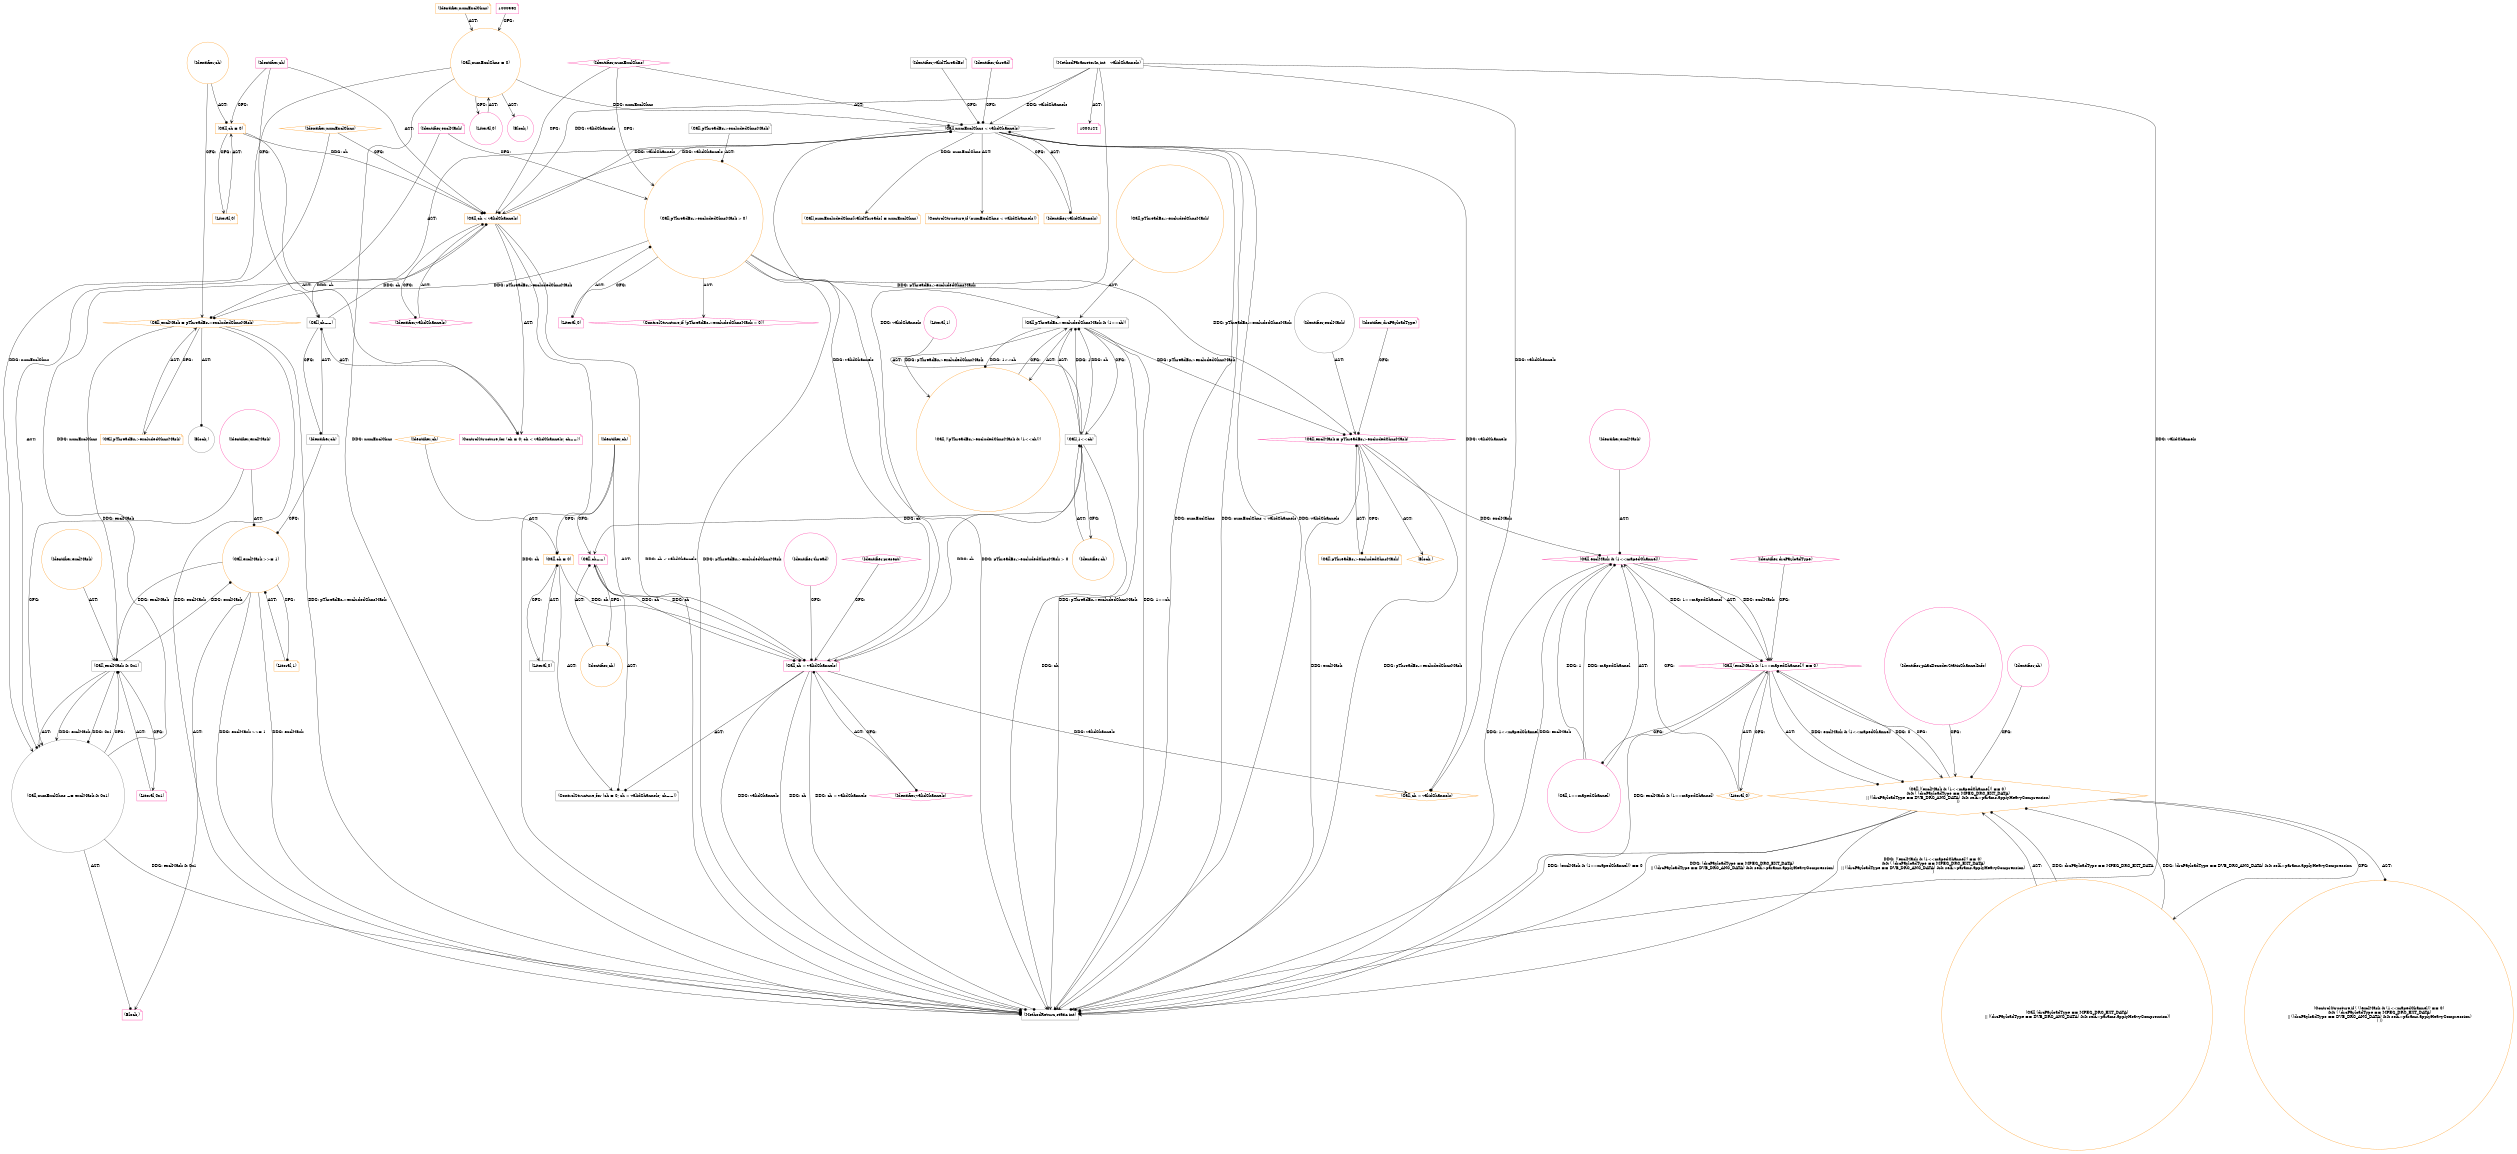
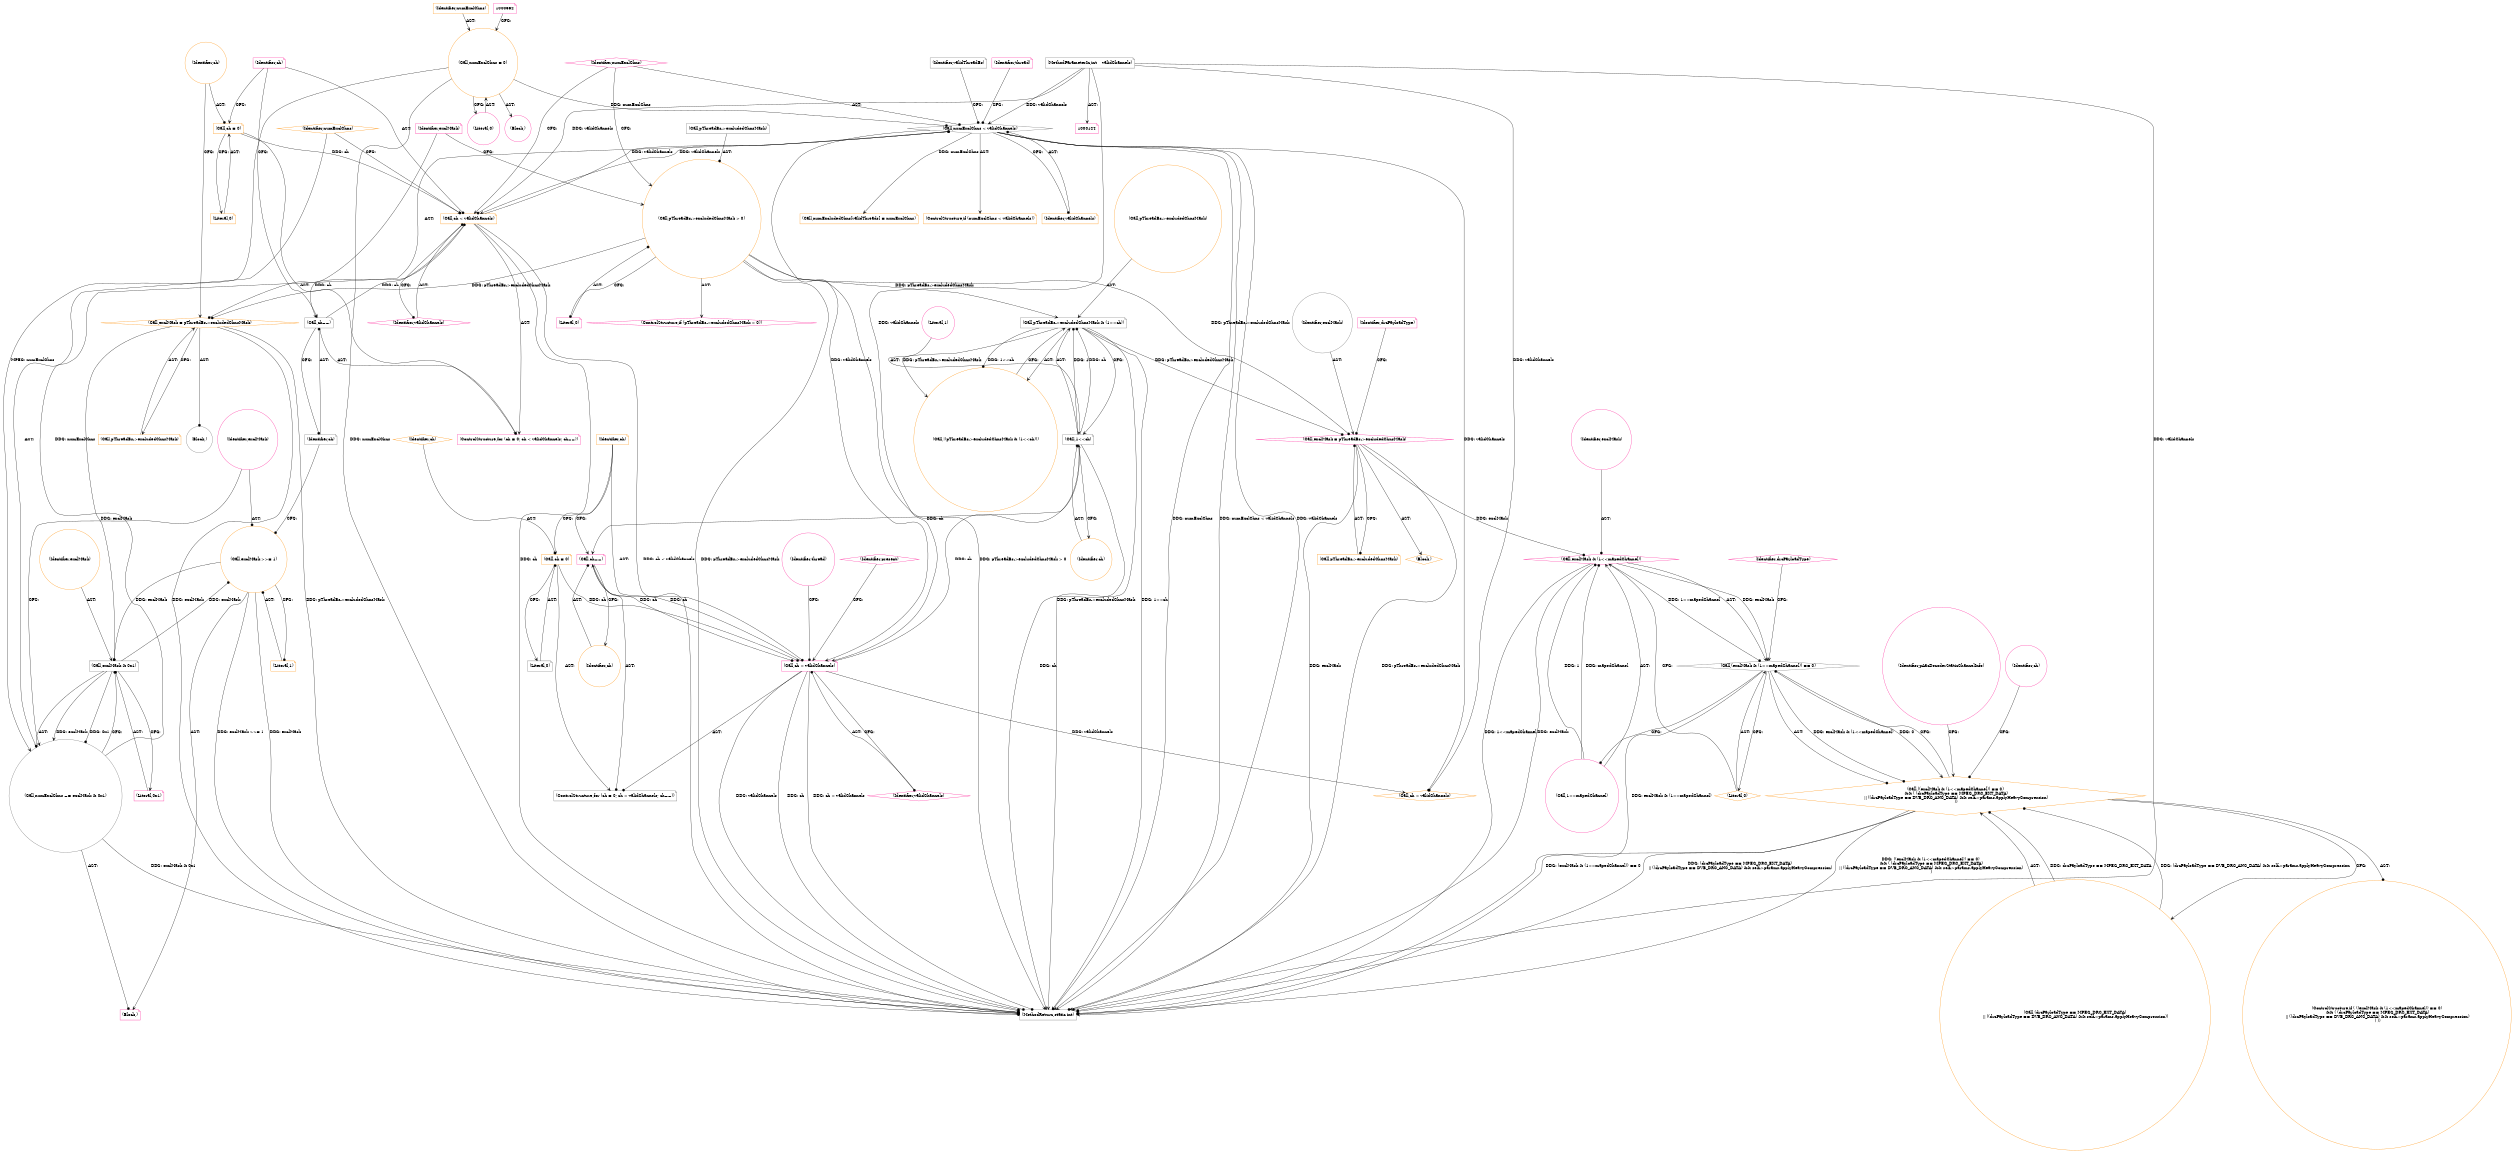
  digraph {
    node [color=darkorange shape=note]
    edge [arrowhead=dot]
    n1 [color=deeppink label="(Call,exclMask = pThreadBs->excludedChnsMask)" shape=diamond]
    n2 [color=deeppink label="(Call,exclMask & (1<<mapedChannel))" shape=diamond]
    n3 [label="(Call,pThreadBs->excludedChnsMask)"]
    n4 [label="(Block,)" shape=diamond]
    n5 [color=gray40 label="(MethodReturn,static int)"]
-   n6 [color=deeppink label="(Call,(exclMask & (1<<mapedChannel)) == 0)" shape=diamond]
+   n6 [color=gray40 label="(Call,(exclMask & (1<<mapedChannel)) == 0)" shape=diamond]
    n7 [color=gray40 label="(Call,pThreadBs->excludedChnsMask & (1<<ch))"]
    n8 [color=gray40 label="(Call,1<<ch)"]
    n9 [label="(Call,!(pThreadBs->excludedChnsMask & (1<<ch)))" shape=circle]
    n10 [color=deeppink label="(Call,ch++)"]
    n11 [label="(Identifier,ch)" shape=circle]
    n12 [label="(Call,pThreadBs->excludedChnsMask > 0)" shape=circle]
    n13 [label="(Call,exclMask = pThreadBs->excludedChnsMask)" shape=diamond]
    n14 [color=deeppink label="(Literal,0)"]
    n15 [color=deeppink label="(ControlStructure,if (pThreadBs->excludedChnsMask > 0))" shape=diamond]
    n16 [color=gray40 label="(Call,exclMask & 0x1)"]
    n17 [label="(Call,pThreadBs->excludedChnsMask)"]
    n18 [color=gray40 label="(Block,)" shape=circle]
    n19 [color=deeppink label="(Call,ch < validChannels)"]
    n20 [color=gray40 label="(ControlStructure,for (ch = 0; ch < validChannels; ch++))"]
    n21 [label="(Identifier,ch)" shape=circle]
    n22 [label="(Call,ch < validChannels)" shape=diamond]
    n23 [color=deeppink label="(Identifier,validChannels)" shape=diamond]
    n24 [label="(Call,ch = 0)"]
    n25 [color=gray40 label="(Literal,0)"]
    n26 [color=gray40 label="(Call,numExclChns < validChannels)" shape=diamond]
    n27 [label="(Call,ch < validChannels)"]
    n28 [label="(Identifier,validChannels)"]
    n29 [label="(Call,numExcludedChns[validThreads] = numExclChns)"]
    n30 [label="(ControlStructure,if (numExclChns < validChannels))"]
    n31 [color=gray40 label="(Call,ch++)"]
    n32 [color=deeppink label="(Identifier,validChannels)" shape=diamond]
    n33 [color=deeppink label="(ControlStructure,for (ch = 0; ch < validChannels; ch++))"]
    n34 [color=gray40 label="(Call,numExclChns += exclMask & 0x1)" shape=circle]
    n35 [color=deeppink label="(Block,)"]
    n36 [label="(Call,exclMask >>= 1)" shape=circle]
    n37 [color=deeppink label="(Literal,0x1)"]
    n38 [label="(Literal,1)"]
    n39 [label="(Call,numExclChns = 0)" shape=circle]
    n40 [color=deeppink label="(Block,)" shape=circle]
    n41 [color=deeppink label="(Literal,0)" shape=circle]
    n42 [color=gray40 label="(Identifier,ch)"]
    n43 [label="(Call,ch = 0)"]
    n44 [label="(Literal,0)"]
    n45 [color=gray40 label="(MethodParameterIn,int    validChannels)"]
    1000124 [color=deeppink]
    n47 [color=deeppink label="(Call,1<<mapedChannel)" shape=circle]
    n48 [label="(Call,((exclMask & (1<<mapedChannel)) == 0)\n && ( (drcPayloadType == MPEG_DRC_EXT_DATA)\n || ((drcPayloadType == DVB_DRC_ANC_DATA) && self->params.applyHeavyCompression)\n ))" shape=diamond]
    n49 [label="(Literal,0)" shape=diamond]
    n50 [label="(ControlStructure,if ( ((exclMask & (1<<mapedChannel)) == 0)\n && ( (drcPayloadType == MPEG_DRC_EXT_DATA)\n || ((drcPayloadType == DVB_DRC_ANC_DATA) && self->params.applyHeavyCompression)\n ) ))" shape=circle]
    n51 [label="(Call,(drcPayloadType == MPEG_DRC_EXT_DATA)\n || ((drcPayloadType == DVB_DRC_ANC_DATA) && self->params.applyHeavyCompression))" shape=circle]
    n52 [label="(Identifier,numExclChns)" shape=diamond]
    n53 [label="(Identifier,exclMask)" shape=circle]
    n54 [label="(Identifier,ch)" shape=diamond]
    n55 [color=gray40 label="(Identifier,exclMask)" shape=circle]
    n56 [label="(Call,pThreadBs->excludedChnsMask)" shape=circle]
    n57 [color=deeppink label="(Identifier,drcPayloadType)" shape=diamond]
    n58 [color=deeppink label="(Identifier,exclMask)"]
    n59 [color=deeppink label="(Identifier,exclMask)" shape=circle]
    n60 [color=deeppink label="(Identifier,thread)" shape=circle]
    n61 [color=deeppink label="(Identifier,ch)"]
    n62 [label="(Identifier,ch)" shape=circle]
    n63 [label="(Identifier,numExclChns)"]
    n64 [label="(Identifier,ch)"]
    n65 [color=gray40 label="(Identifier,validThreadBs)"]
    n66 [color=deeppink label="(Identifier,pAacDecoderStaticChannelInfo)" shape=circle]
    n67 [color=deeppink label="(Identifier,exclMask)" shape=circle]
    n68 [color=deeppink label="(Identifier,present)" shape=diamond]
    n69 [color=deeppink label="(Literal,1)" shape=circle]
    n70 [color=deeppink label="(Identifier,ch)" shape=circle]
    n71 [color=deeppink label="(Identifier,thread)"]
    n72 [color=gray40 label="(Call,pThreadBs->excludedChnsMask)"]
    n73 [color=deeppink label="(Identifier,numExclChns)" shape=diamond]
    n74 [color=deeppink label="(Identifier,drcPayloadType)"]
    1000362 [color=deeppink]
    n1 -> n2 [label="DDG: exclMask"]
    n1 -> n3 [label="CFG: "]
    n1 -> n4 [arrowhead=vee label="AST: "]
    n1 -> n5 [arrowhead=vee label="DDG: exclMask"]
    n1 -> n5 [label="DDG: pThreadBs->excludedChnsMask"]
    n2 -> n5 [label="DDG: 1<<mapedChannel"]
    n2 -> n5 [label="DDG: exclMask"]
    n2 -> n6 [arrowhead=vee label="AST: "]
    n2 -> n6 [arrowhead=vee label="DDG: exclMask"]
    n2 -> n6 [label="DDG: 1<<mapedChannel"]
    n3 -> n1 [label="AST: "]
    n6 -> n5 [arrowhead=vee label="DDG: exclMask & (1<<mapedChannel)"]
    n6 -> n47 [label="CFG: "]
    n6 -> n48 [label="AST: "]
    n6 -> n48 [label="DDG: exclMask & (1<<mapedChannel)"]
    n6 -> n48 [arrowhead=vee label="DDG: 0"]
    n6 -> n49 [arrowhead=vee label="CFG: "]
    n7 -> n1 [label="DDG: pThreadBs->excludedChnsMask"]
    n7 -> n5 [arrowhead=vee label="DDG: 1<<ch"]
    n7 -> n5 [arrowhead=vee label="DDG: pThreadBs->excludedChnsMask"]
    n7 -> n8 [arrowhead=vee label="CFG: "]
    n7 -> n9 [arrowhead=vee label="AST: "]
    n7 -> n9 [arrowhead=vee label="DDG: pThreadBs->excludedChnsMask"]
    n7 -> n9 [label="DDG: 1<<ch"]
    n8 -> n5 [arrowhead=vee label="DDG: ch"]
    n8 -> n7 [arrowhead=vee label="AST: "]
    n8 -> n7 [label="DDG: 1"]
    n8 -> n7 [label="DDG: ch"]
    n8 -> n10 [arrowhead=vee label="DDG: ch"]
    n8 -> n11 [arrowhead=vee label="CFG: "]
    n9 -> n7 [arrowhead=vee label="CFG: "]
    n10 -> n19 [label="DDG: ch"]
    n10 -> n20 [label="AST: "]
    n10 -> n21 [arrowhead=vee label="CFG: "]
    n11 -> n8 [label="AST: "]
    n12 -> n1 [label="DDG: pThreadBs->excludedChnsMask"]
    n12 -> n5 [arrowhead=vee label="DDG: pThreadBs->excludedChnsMask > 0"]
    n12 -> n5 [label="DDG: pThreadBs->excludedChnsMask"]
    n12 -> n7 [arrowhead=vee label="DDG: pThreadBs->excludedChnsMask"]
    n12 -> n13 [label="DDG: pThreadBs->excludedChnsMask"]
    n12 -> n14 [label="CFG: "]
    n12 -> n15 [arrowhead=vee label="AST: "]
    n13 -> n5 [label="DDG: exclMask"]
    n13 -> n5 [label="DDG: pThreadBs->excludedChnsMask"]
    n13 -> n16 [label="DDG: exclMask"]
    n13 -> n17 [arrowhead=vee label="CFG: "]
    n13 -> n18 [label="AST: "]
    n14 -> n12 [label="AST: "]
    n16 -> n34 [arrowhead=vee label="AST: "]
    n16 -> n34 [arrowhead=vee label="DDG: exclMask"]
    n16 -> n34 [label="DDG: 0x1"]
    n16 -> n36 [label="DDG: exclMask"]
    n16 -> n37 [arrowhead=vee label="CFG: "]
    n17 -> n13 [arrowhead=vee label="AST: "]
    n19 -> n5 [label="DDG: validChannels"]
    n19 -> n5 [label="DDG: ch"]
    n19 -> n5 [label="DDG: ch < validChannels"]
    n19 -> n8 [arrowhead=vee label="DDG: ch"]
    n19 -> n10 [arrowhead=vee label="DDG: ch"]
    n19 -> n20 [label="AST: "]
    n19 -> n22 [arrowhead=vee label="DDG: validChannels"]
    n19 -> n23 [label="CFG: "]
    n21 -> n10 [label="AST: "]
    n23 -> n19 [label="AST: "]
    n24 -> n19 [label="DDG: ch"]
    n24 -> n20 [arrowhead=vee label="AST: "]
    n24 -> n25 [arrowhead=vee label="CFG: "]
    n25 -> n24 [label="AST: "]
    n26 -> n5 [label="DDG: numExclChns"]
    n26 -> n5 [arrowhead=vee label="DDG: numExclChns < validChannels"]
    n26 -> n5 [arrowhead=vee label="DDG: validChannels"]
    n26 -> n19 [arrowhead=vee label="DDG: validChannels"]
    n26 -> n22 [label="DDG: validChannels"]
    n26 -> n27 [arrowhead=vee label="DDG: validChannels"]
    n26 -> n28 [label="CFG: "]
    n26 -> n29 [arrowhead=vee label="DDG: numExclChns"]
    n26 -> n30 [arrowhead=vee label="AST: "]
    n27 -> n5 [label="DDG: ch < validChannels"]
    n27 -> n5 [label="DDG: ch"]
    n27 -> n26 [label="DDG: validChannels"]
    n27 -> n31 [arrowhead=vee label="DDG: ch"]
    n27 -> n32 [label="CFG: "]
    n27 -> n33 [arrowhead=vee label="AST: "]
    n28 -> n26 [label="AST: "]
    n31 -> n27 [label="DDG: ch"]
    n31 -> n33 [arrowhead=vee label="AST: "]
    n31 -> n42 [label="CFG: "]
    n32 -> n27 [label="AST: "]
    n34 -> n5 [arrowhead=vee label="DDG: exclMask & 0x1"]
    n34 -> n16 [label="CFG: "]
    n34 -> n26 [label="DDG: numExclChns"]
    n34 -> n35 [label="AST: "]
    n36 -> n5 [label="DDG: exclMask >>= 1"]
    n36 -> n5 [arrowhead=vee label="DDG: exclMask"]
    n36 -> n16 [label="DDG: exclMask"]
    n36 -> n35 [arrowhead=vee label="AST: "]
    n36 -> n38 [label="CFG: "]
    n37 -> n16 [label="AST: "]
    n38 -> n36 [label="AST: "]
    n39 -> n5 [label="DDG: numExclChns"]
    n39 -> n26 [label="DDG: numExclChns"]
-   n39 -> n34 [arrowhead=vee label="DDG: numExclChns"]
+   n39 -> n34 [arrowhead=vee label="MPEG: numExclChns"]
    n39 -> n40 [arrowhead=vee label="AST: "]
    n39 -> n41 [arrowhead=vee label="CFG: "]
    n41 -> n39 [arrowhead=vee label="AST: "]
    n42 -> n31 [label="AST: "]
    n42 -> n36 [label="CFG: "]
    n43 -> n27 [label="DDG: ch"]
    n43 -> n33 [label="AST: "]
    n43 -> n44 [arrowhead=vee label="CFG: "]
    n44 -> n43 [arrowhead=vee label="AST: "]
    n45 -> n5 [label="DDG: validChannels"]
    n45 -> n19 [arrowhead=vee label="DDG: validChannels"]
    n45 -> n22 [label="DDG: validChannels"]
    n45 -> n26 [arrowhead=vee label="DDG: validChannels"]
    n45 -> n27 [label="DDG: validChannels"]
    n45 -> 1000124 [arrowhead=vee label="AST: "]
    n47 -> n2 [arrowhead=vee label="AST: "]
    n47 -> n2 [label="DDG: 1"]
    n47 -> n2 [label="DDG: mapedChannel"]
    n48 -> n5 [arrowhead=vee label="DDG: (exclMask & (1<<mapedChannel)) == 0"]
    n48 -> n5 [label="DDG: (drcPayloadType == MPEG_DRC_EXT_DATA)\n || ((drcPayloadType == DVB_DRC_ANC_DATA) && self->params.applyHeavyCompression)"]
    n48 -> n5 [label="DDG: ((exclMask & (1<<mapedChannel)) == 0)\n && ( (drcPayloadType == MPEG_DRC_EXT_DATA)\n || ((drcPayloadType == DVB_DRC_ANC_DATA) && self->params.applyHeavyCompression)\n )"]
    n48 -> n6 [label="CFG: "]
    n48 -> n50 [label="AST: "]
    n48 -> n51 [arrowhead=vee label="CFG: "]
    n49 -> n2 [arrowhead=vee label="CFG: "]
    n49 -> n6 [arrowhead=vee label="AST: "]
    n51 -> n48 [arrowhead=vee label="AST: "]
    n51 -> n48 [label="DDG: drcPayloadType == MPEG_DRC_EXT_DATA"]
    n51 -> n48 [label="DDG: (drcPayloadType == DVB_DRC_ANC_DATA) && self->params.applyHeavyCompression"]
    n52 -> n27 [arrowhead=vee label="CFG: "]
    n52 -> n34 [label="AST: "]
    n53 -> n16 [arrowhead=vee label="AST: "]
    n54 -> n24 [label="AST: "]
    n55 -> n1 [arrowhead=vee label="AST: "]
    n56 -> n7 [arrowhead=vee label="AST: "]
    n57 -> n6 [arrowhead=vee label="CFG: "]
    n58 -> n12 [arrowhead=vee label="CFG: "]
    n58 -> n13 [label="AST: "]
    n59 -> n34 [arrowhead=vee label="CFG: "]
    n59 -> n36 [label="AST: "]
    n60 -> n19 [label="CFG: "]
    n61 -> n27 [label="AST: "]
    n61 -> n31 [arrowhead=vee label="CFG: "]
    n61 -> n43 [arrowhead=vee label="CFG: "]
    n62 -> n13 [arrowhead=vee label="CFG: "]
    n62 -> n43 [label="AST: "]
    n63 -> n39 [arrowhead=vee label="AST: "]
    n64 -> n10 [arrowhead=vee label="CFG: "]
    n64 -> n19 [label="AST: "]
    n64 -> n24 [arrowhead=vee label="CFG: "]
    n65 -> n26 [label="CFG: "]
    n66 -> n48 [arrowhead=vee label="CFG: "]
    n67 -> n2 [label="AST: "]
    n68 -> n19 [arrowhead=vee label="CFG: "]
    n69 -> n8 [arrowhead=vee label="AST: "]
    n70 -> n48 [label="CFG: "]
    n71 -> n26 [label="CFG: "]
    n72 -> n12 [label="AST: "]
    n73 -> n12 [arrowhead=vee label="CFG: "]
    n73 -> n26 [label="AST: "]
    n73 -> n27 [arrowhead=vee label="CFG: "]
    n74 -> n1 [label="CFG: "]
    1000362 -> n39 [arrowhead=vee label="CFG: "]
  }
